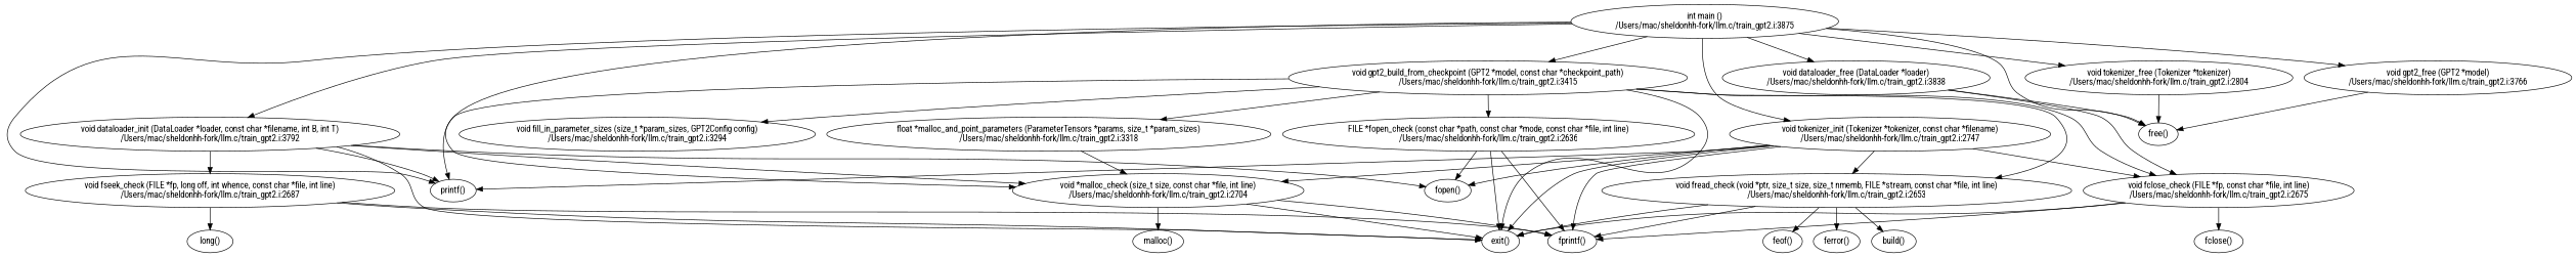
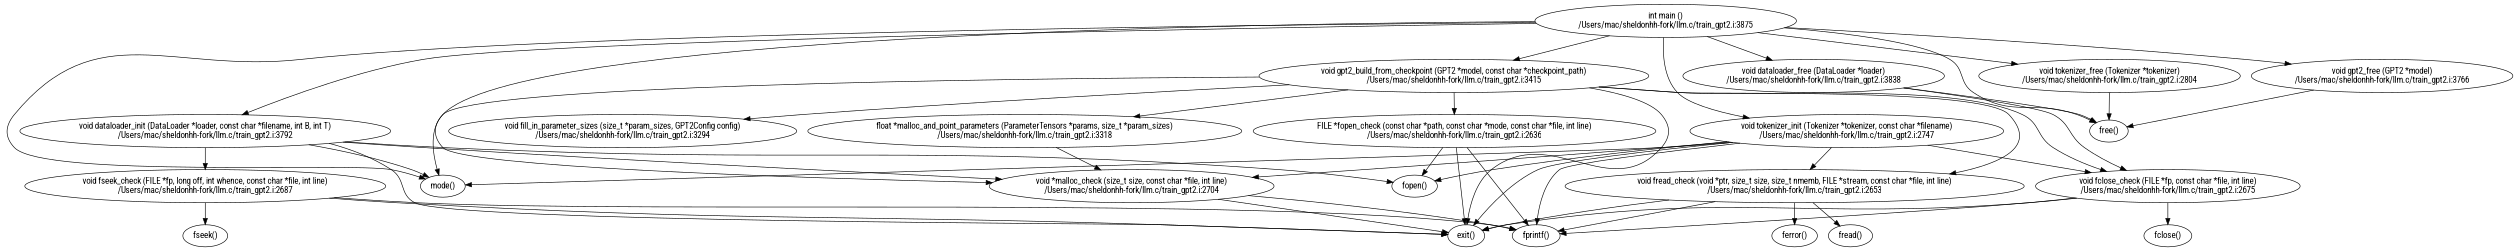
  digraph {
    fontname="Roboto Condensed"
    rankdir=TB
    node [fontname="Roboto Condensed"]
    edge [fontname="Roboto Condensed"]
    n1 [label="int main ()\n/Users/mac/sheldonhh-fork/llm.c/train_gpt2.i:3875"]
    n2 [label="void gpt2_build_from_checkpoint (GPT2 *model, const char *checkpoint_path)\n/Users/mac/sheldonhh-fork/llm.c/train_gpt2.i:3415"]
    n3 [label="void dataloader_init (DataLoader *loader, const char *filename, int B, int T)\n/Users/mac/sheldonhh-fork/llm.c/train_gpt2.i:3792"]
-   n4 [label="printf()"]
+   n4 [label="mode()"]
    n5 [label="void tokenizer_init (Tokenizer *tokenizer, const char *filename)\n/Users/mac/sheldonhh-fork/llm.c/train_gpt2.i:2747"]
    n6 [label="void *malloc_check (size_t size, const char *file, int line)\n/Users/mac/sheldonhh-fork/llm.c/train_gpt2.i:2704"]
    n7 [label="void dataloader_free (DataLoader *loader)\n/Users/mac/sheldonhh-fork/llm.c/train_gpt2.i:3838"]
    n8 [label="void tokenizer_free (Tokenizer *tokenizer)\n/Users/mac/sheldonhh-fork/llm.c/train_gpt2.i:2804"]
    n9 [label="void gpt2_free (GPT2 *model)\n/Users/mac/sheldonhh-fork/llm.c/train_gpt2.i:3766"]
    n10 [label="free()"]
    n11 [label="FILE *fopen_check (const char *path, const char *mode, const char *file, int line)\n/Users/mac/sheldonhh-fork/llm.c/train_gpt2.i:2636"]
    n12 [label="exit()"]
    n13 [label="void fread_check (void *ptr, size_t size, size_t nmemb, FILE *stream, const char *file, int line)\n/Users/mac/sheldonhh-fork/llm.c/train_gpt2.i:2653"]
    n14 [label="void fill_in_parameter_sizes (size_t *param_sizes, GPT2Config config)\n/Users/mac/sheldonhh-fork/llm.c/train_gpt2.i:3294"]
    n15 [label="float *malloc_and_point_parameters (ParameterTensors *params, size_t *param_sizes)\n/Users/mac/sheldonhh-fork/llm.c/train_gpt2.i:3318"]
    n16 [label="void fclose_check (FILE *fp, const char *file, int line)\n/Users/mac/sheldonhh-fork/llm.c/train_gpt2.i:2675"]
    n17 [label="fopen()"]
    n18 [label="void fseek_check (FILE *fp, long off, int whence, const char *file, int line)\n/Users/mac/sheldonhh-fork/llm.c/train_gpt2.i:2687"]
    n19 [label="fprintf()"]
-   n20 [label="malloc()"]
-   n21 [label="build()"]
-   n22 [label="feof()"]
+   n21 [label="fread()"]
    n23 [label="ferror()"]
    n24 [label="fclose()"]
-   n25 [label="long()"]
+   n25 [label="fseek()"]
    n1 -> n2
    n1 -> n3
    n1 -> n4
    n1 -> n5
    n1 -> n6
    n1 -> n7
    n1 -> n8
    n1 -> n9
    n1 -> n10
    n2 -> n4
    n2 -> n11
    n2 -> n12
    n2 -> n13
    n2 -> n14
    n2 -> n15
    n2 -> n16
    n3 -> n4
    n3 -> n6
    n3 -> n12
    n3 -> n17
    n3 -> n18
    n5 -> n4
    n5 -> n6
    n5 -> n12
    n5 -> n13
    n5 -> n16
    n5 -> n17
    n5 -> n19
    n6 -> n12
    n6 -> n19
-   n6 -> n20
    n7 -> n10
    n7 -> n16
    n8 -> n10
    n9 -> n10
    n11 -> n12
    n11 -> n17
    n11 -> n19
    n13 -> n12
    n13 -> n19
    n13 -> n21
-   n13 -> n22
    n13 -> n23
    n15 -> n6
    n16 -> n12
    n16 -> n19
    n16 -> n24
    n18 -> n12
    n18 -> n19
    n18 -> n25
  }
